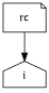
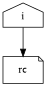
  strict digraph {
    fontname="PT Serif"
    node [fontname="PT Serif"]
    i [complexity=93 importance=45.3999929428 rank=0.488171967127 shape=house]
    rc [complexity=0 importance=0.599999904633 rank=0.0 shape=note]
-   rc -> i [fontname="PT Serif"]
+   i -> rc [fontname="PT Serif"]
  }
